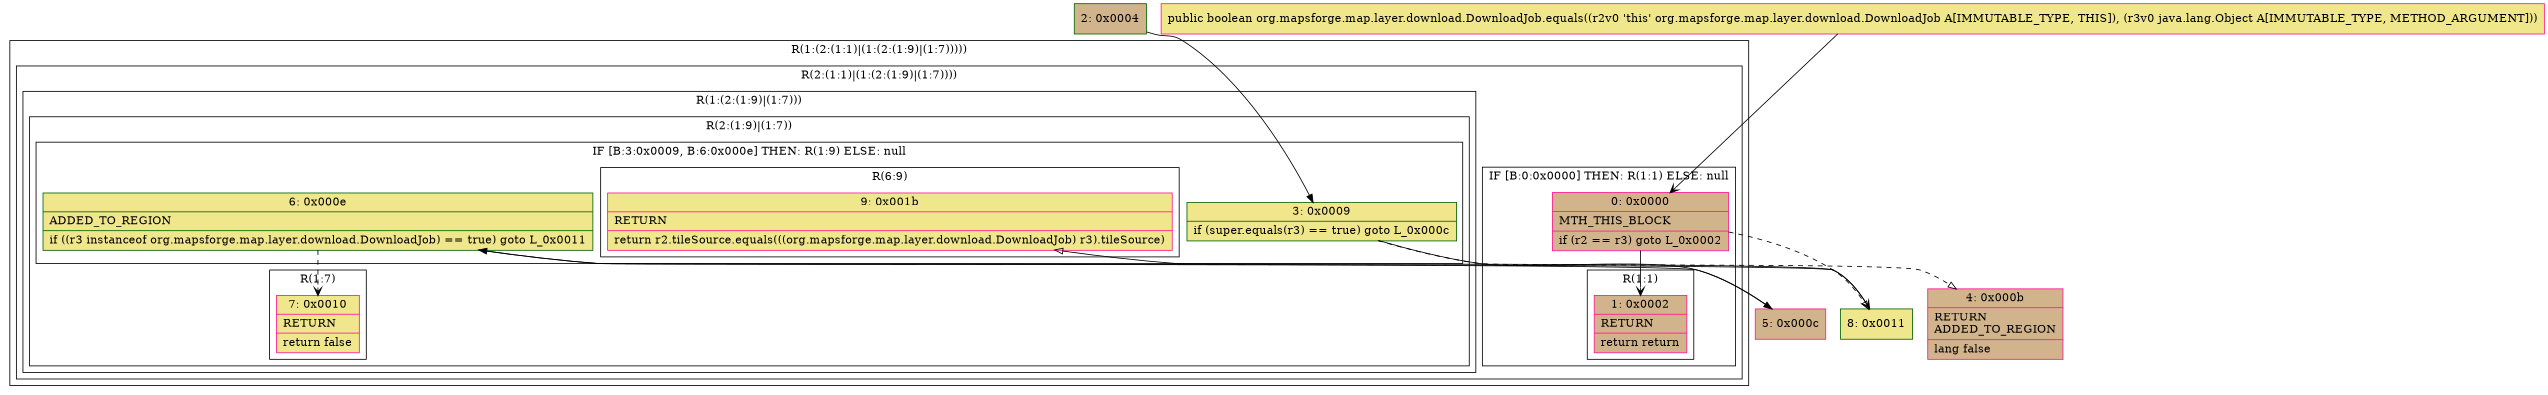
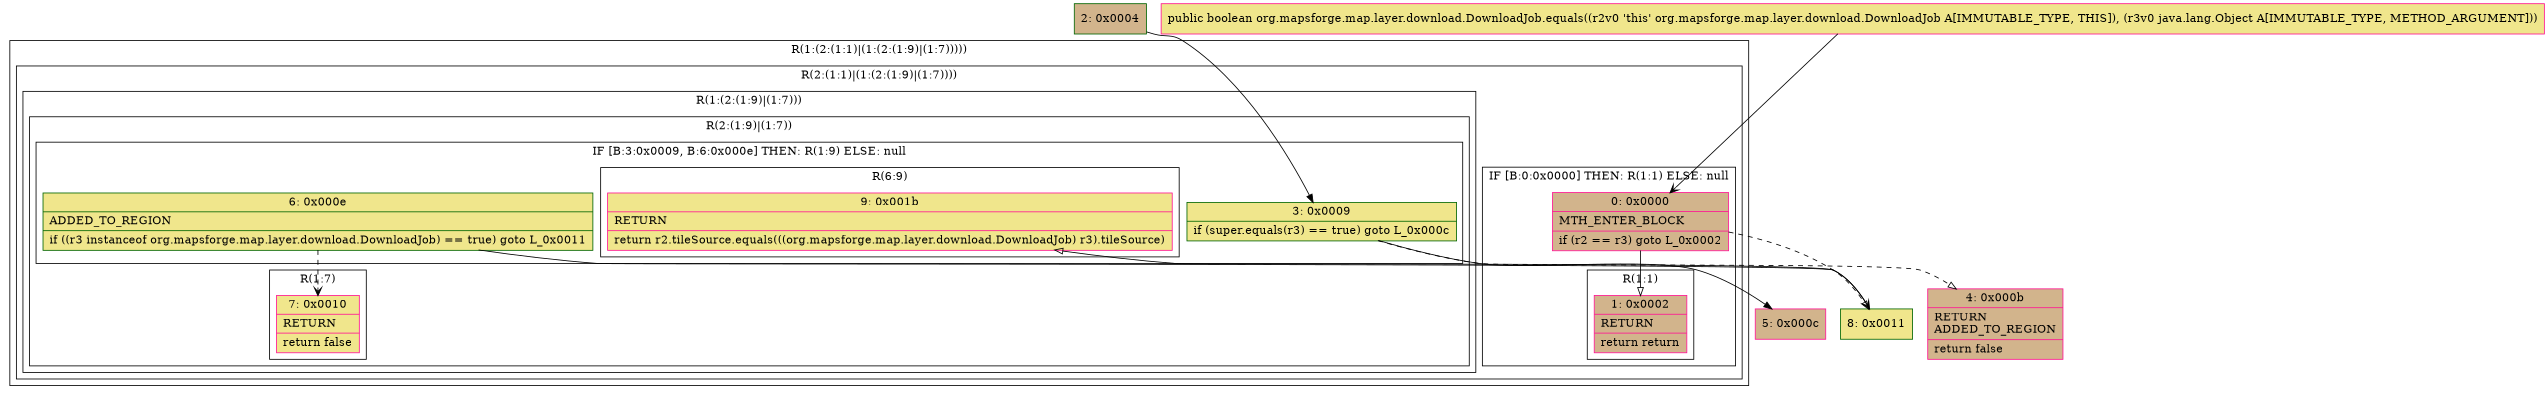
  digraph {
    node [color=deeppink fillcolor=khaki shape=record style=filled]
    edge [arrowhead=onormal]
    n1 [fillcolor=tan label="{1\:\ 0x0002|RETURN\l|return return\l}"]
-   n2 [fillcolor=tan label="{0\:\ 0x0000|MTH_THIS_BLOCK\l|if (r2 == r3) goto L_0x0002\l}"]
+   n2 [fillcolor=tan label="{0\:\ 0x0000|MTH_ENTER_BLOCK\l|if (r2 == r3) goto L_0x0002\l}"]
    n3 [label="{9\:\ 0x001b|RETURN\l|return r2.tileSource.equals(((org.mapsforge.map.layer.download.DownloadJob) r3).tileSource)\l}"]
    n4 [color=darkgreen label="{3\:\ 0x0009|if (super.equals(r3) == true) goto L_0x000c\l}"]
    n5 [color=darkgreen label="{6\:\ 0x000e|ADDED_TO_REGION\l|if ((r3 instanceof org.mapsforge.map.layer.download.DownloadJob) == true) goto L_0x0011\l}"]
    n6 [label="{7\:\ 0x0010|RETURN\l|return false\l}"]
    n7 [color=darkgreen label="{8\:\ 0x0011}"]
-   n8 [fillcolor=tan label="{4\:\ 0x000b|RETURN\lADDED_TO_REGION\l|lang false\l}"]
+   n8 [fillcolor=tan label="{4\:\ 0x000b|RETURN\lADDED_TO_REGION\l|return false\l}"]
    n9 [fillcolor=tan label="{5\:\ 0x000c}"]
    n10 [color=darkgreen fillcolor=tan label="{2\:\ 0x0004}"]
    n11 [label="{public boolean org.mapsforge.map.layer.download.DownloadJob.equals((r2v0 'this' org.mapsforge.map.layer.download.DownloadJob A[IMMUTABLE_TYPE, THIS]), (r3v0 java.lang.Object A[IMMUTABLE_TYPE, METHOD_ARGUMENT])) }"]
    subgraph cluster_1 {
      label="R(1:(2:(1:1)|(1:(2:(1:9)|(1:7)))))"
      subgraph cluster_2 {
        label="R(2:(1:1)|(1:(2:(1:9)|(1:7))))"
        subgraph cluster_3 {
          label="IF [B:0:0x0000] THEN: R(1:1) ELSE: null"
          n2
          subgraph cluster_4 {
            label="R(1:1)"
            n1
          }
        }
        subgraph cluster_5 {
          label="R(1:(2:(1:9)|(1:7)))"
          subgraph cluster_6 {
            label="R(2:(1:9)|(1:7))"
            subgraph cluster_7 {
              label="IF [B:3:0x0009, B:6:0x000e] THEN: R(1:9) ELSE: null"
              n4
              n5
              subgraph cluster_8 {
                label="R(6:9)"
                n3
              }
            }
            subgraph cluster_9 {
              label="R(1:7)"
              n6
            }
          }
        }
      }
    }
-   n2 -> n1 [arrowhead=vee]
+   n2 -> n1
    n2 -> n7 [style=dashed]
    n4 -> n8 [style=dashed]
    n4 -> n9 [arrowhead=normal]
    n5 -> n6 [arrowhead=vee style=dashed]
    n5 -> n7 [arrowhead=vee]
    n7 -> n3
-   n9 -> n5 [arrowhead=normal]
    n10 -> n4 [arrowhead=normal]
    n11 -> n2 [arrowhead=vee]
  }
